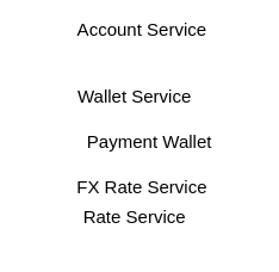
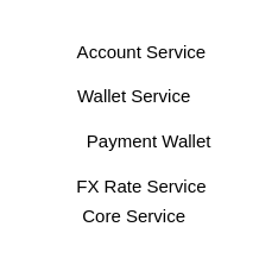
  <mxCell id="0" />
  <mxCell id="1" parent="0" />
- <mxCell id="2" value="Account Service" style="text;html=1;strokeColor=none;fillColor=none;align=center;verticalAlign=middle;whiteSpace=wrap;rounded=0;" vertex="1" parent="1"><mxGeometry x="50" y="5" width="90" height="30" as="geometry" /></mxCell>
+ <mxCell id="2" value="Account Service" style="text;html=1;strokeColor=none;fillColor=none;align=center;verticalAlign=middle;whiteSpace=wrap;rounded=0;" vertex="1" parent="1"><mxGeometry x="50" y="20" width="90" height="30" as="geometry" /></mxCell>
  <mxCell id="3" value="Wallet Service" style="text;html=1;strokeColor=none;fillColor=none;align=center;verticalAlign=middle;whiteSpace=wrap;rounded=0;" vertex="1" parent="1"><mxGeometry x="45" y="50" width="90" height="30" as="geometry" /></mxCell>
  <mxCell id="4" value="Payment Wallet" style="text;html=1;strokeColor=none;fillColor=none;align=center;verticalAlign=middle;whiteSpace=wrap;rounded=0;" vertex="1" parent="1"><mxGeometry x="45" y="80" width="110" height="30" as="geometry" /></mxCell>
  <mxCell id="5" value="FX Rate Service" style="text;html=1;strokeColor=none;fillColor=none;align=center;verticalAlign=middle;whiteSpace=wrap;rounded=0;" vertex="1" parent="1"><mxGeometry x="25" y="110" width="140" height="30" as="geometry" /></mxCell>
- <mxCell id="6" value="Rate Service" style="text;html=1;strokeColor=none;fillColor=none;align=center;verticalAlign=middle;whiteSpace=wrap;rounded=0;" vertex="1" parent="1"><mxGeometry x="20" y="130" width="140" height="30" as="geometry" /></mxCell>
+ <mxCell id="6" value="Core Service" style="text;html=1;strokeColor=none;fillColor=none;align=center;verticalAlign=middle;whiteSpace=wrap;rounded=0;" vertex="1" parent="1"><mxGeometry x="20" y="130" width="140" height="30" as="geometry" /></mxCell>
